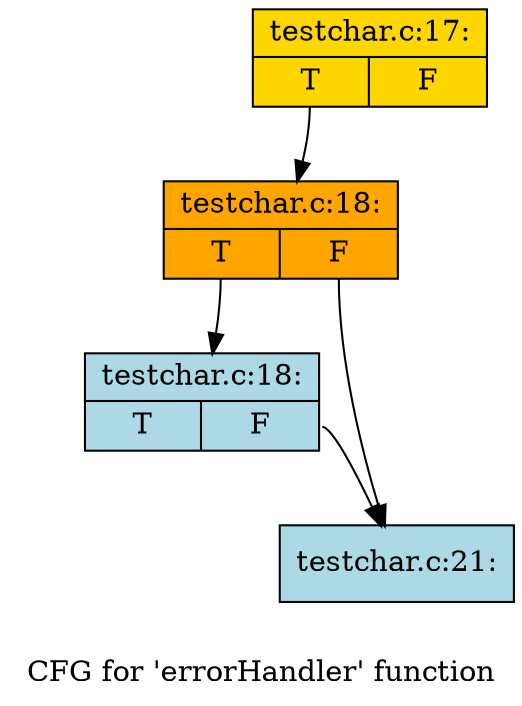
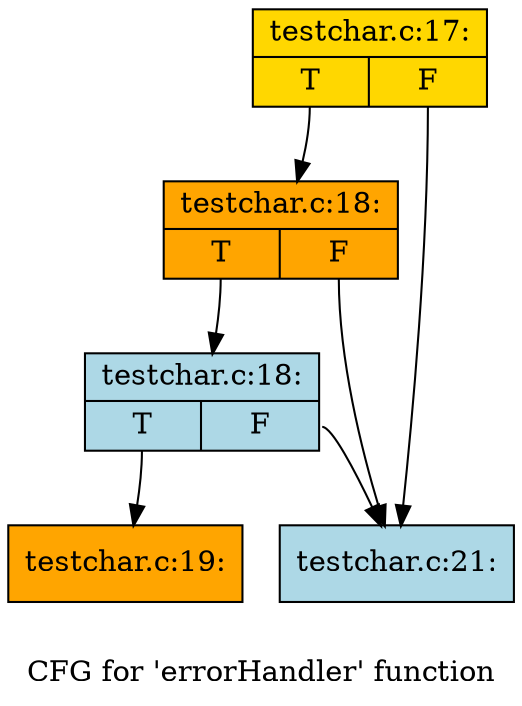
  digraph {
    label="CFG for 'errorHandler' function"
    node [fillcolor=orange shape=record style=filled]
    edge [tailport=s0]
    n1 [fillcolor=gold label="{testchar.c:17:|{<s0>T|<s1>F}}"]
    n2 [label="{testchar.c:18:|{<s0>T|<s1>F}}"]
    n3 [fillcolor=lightblue label="{testchar.c:21:}"]
    n4 [fillcolor=lightblue label="{testchar.c:18:|{<s0>T|<s1>F}}"]
+   n5 [label="{testchar.c:19:}"]
    n1 -> n2
+   n1 -> n3 [tailport=s1]
    n2 -> n3 [tailport=s1]
    n2 -> n4
    n4 -> n3 [tailport=s1]
+   n4 -> n5
  }
